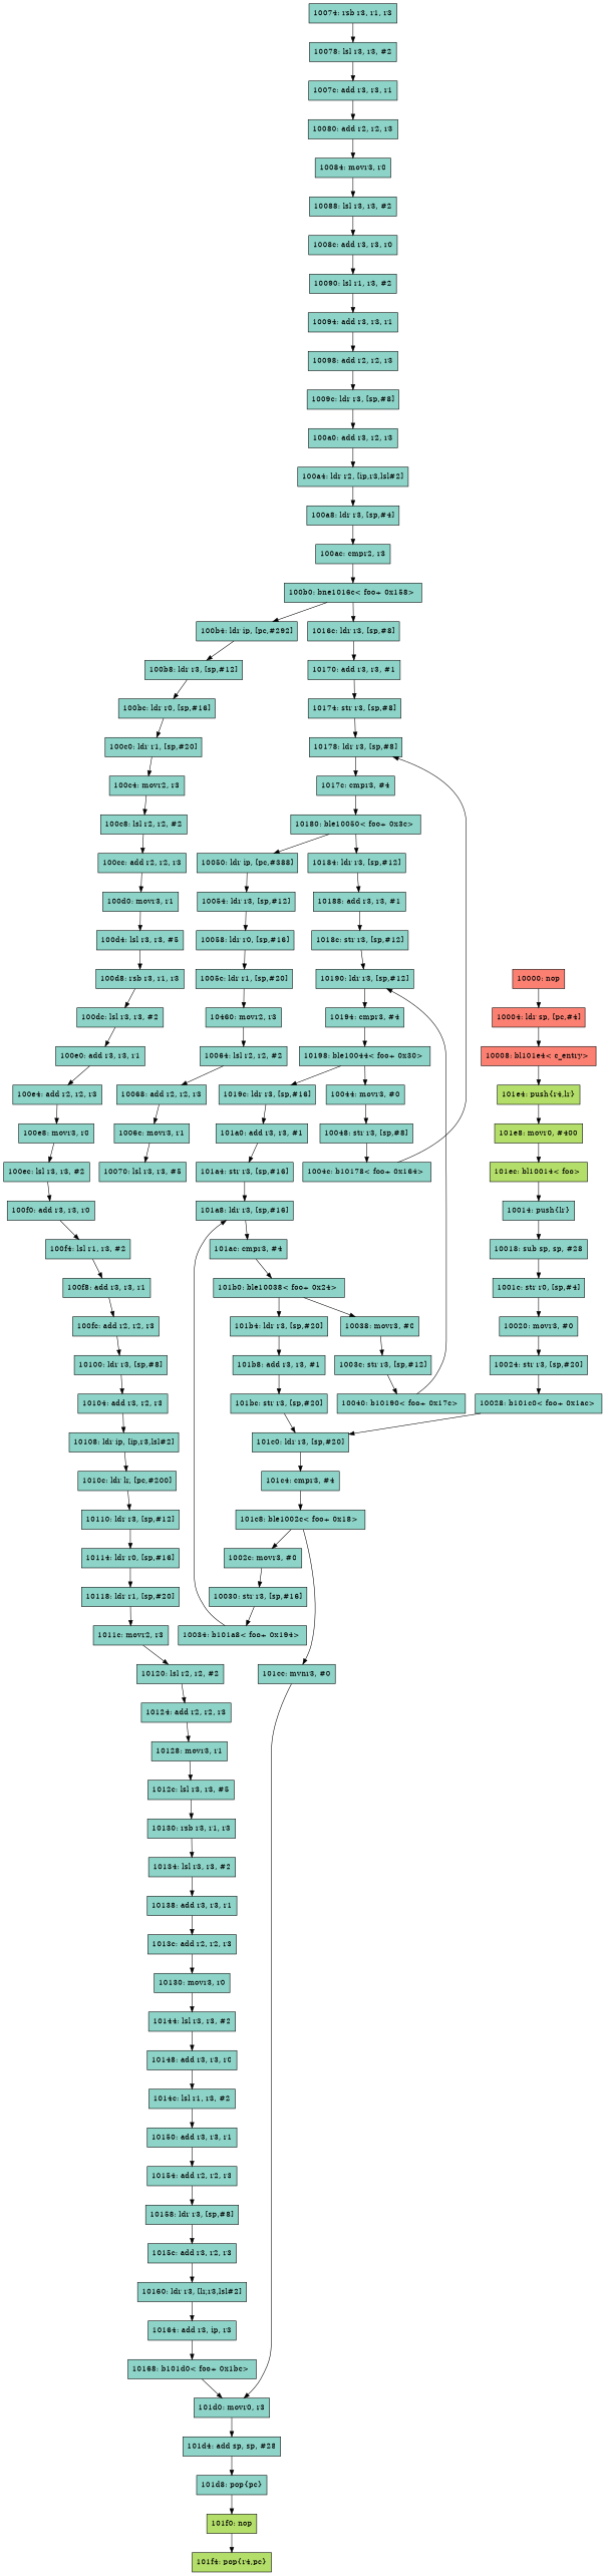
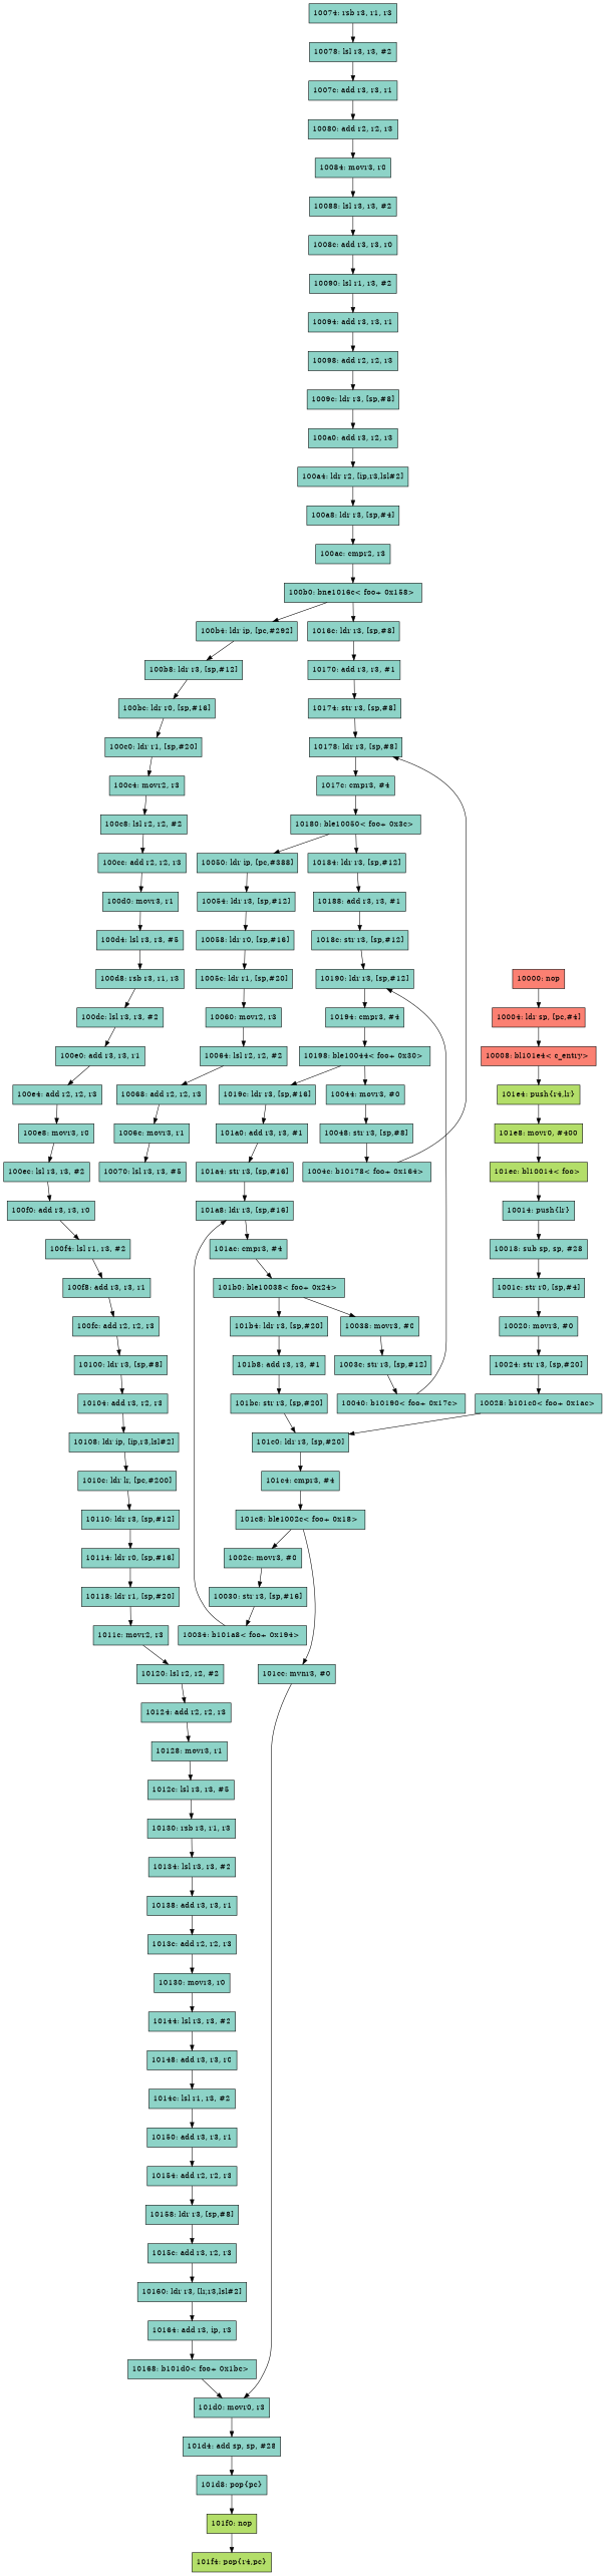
  digraph {
    node [color=black fillcolor="/set312/1" shape=rectangle style=filled]
    n1 [label="100ac: cmpr2, r3"]
    n2 [label="100b0: bne1016c< foo+ 0x158> "]
    n3 [label="100b4: ldr ip, [pc,#292]"]
    n4 [label="1016c: ldr r3, [sp,#8]"]
    n5 [label="100b8: ldr r3, [sp,#12]"]
    n6 [label="100bc: ldr r0, [sp,#16]"]
    n7 [label="10144: lsl r3, r3, #2"]
    n8 [label="10148: add r3, r3, r0"]
    n9 [label="1014c: lsl r1, r3, #2"]
    n10 [label="10190: ldr r3, [sp,#12]"]
    n11 [label="10194: cmpr3, #4"]
    n12 [label="10198: ble10044< foo+ 0x30> "]
    n13 [fillcolor="/set312/4" label="10000: nop"]
    n14 [fillcolor="/set312/4" label="10004: ldr sp, [pc,#4]"]
    n15 [fillcolor="/set312/4" label="10008: bl101e4< c_entry> "]
    n16 [label="10154: add r2, r2, r3"]
    n17 [label="10158: ldr r3, [sp,#8]"]
    n18 [label="1015c: add r3, r2, r3"]
    n19 [label="10160: ldr r3, [lr,r3,lsl#2]"]
    n20 [label="10134: lsl r3, r3, #2"]
    n21 [label="10138: add r3, r3, r1"]
    n22 [label="1013c: add r2, r2, r3"]
    n23 [label="100c8: lsl r2, r2, #2"]
    n24 [label="100cc: add r2, r2, r3"]
    n25 [label="100d0: movr3, r1"]
    n26 [label="1006c: movr3, r1"]
    n27 [label="10070: lsl r3, r3, #5"]
    n28 [label="1019c: ldr r3, [sp,#16]"]
    n29 [label="10044: movr3, #0"]
    n30 [label="101a0: add r3, r3, #1"]
    n31 [label="10048: str r3, [sp,#8]"]
    n32 [label="1005c: ldr r1, [sp,#20]"]
-   n33 [label="10460: movr2, r3"]
+   n33 [label="10060: movr2, r3"]
    n34 [label="10064: lsl r2, r2, #2"]
    n35 [label="101d4: add sp, sp, #28"]
    n36 [label="101d8: pop{pc}"]
    n37 [fillcolor="/set312/7" label="101f0: nop"]
    n38 [label="10170: add r3, r3, #1"]
    n39 [label="100c0: ldr r1, [sp,#20]"]
    n40 [label="100c4: movr2, r3"]
    n41 [label="1001c: str r0, [sp,#4]"]
    n42 [label="10020: movr3, #0"]
    n43 [label="10024: str r3, [sp,#20]"]
    n44 [label="100a8: ldr r3, [sp,#4]"]
    n45 [label="10084: movr3, r0"]
    n46 [label="10088: lsl r3, r3, #2"]
    n47 [label="1008c: add r3, r3, r0"]
    n48 [fillcolor="/set312/7" label="101e4: push{r4,lr}"]
    n49 [fillcolor="/set312/7" label="101e8: movr0, #400"]
    n50 [label="10188: add r3, r3, #1"]
    n51 [label="1018c: str r3, [sp,#12]"]
    n52 [label="100e8: movr3, r0"]
    n53 [label="100ec: lsl r3, r3, #2"]
    n54 [label="100f0: add r3, r3, r0"]
    n55 [label="1003c: str r3, [sp,#12]"]
    n56 [label="10040: b10190< foo+ 0x17c> "]
    n57 [label="10038: movr3, #0"]
    n58 [label="10180: ble10050< foo+ 0x3c> "]
    n59 [label="10050: ldr ip, [pc,#388]"]
    n60 [label="10184: ldr r3, [sp,#12]"]
    n61 [label="10054: ldr r3, [sp,#12]"]
    n62 [label="10074: rsb r3, r1, r3"]
    n63 [label="10078: lsl r3, r3, #2"]
    n64 [label="1007c: add r3, r3, r1"]
    n65 [label="10130: rsb r3, r1, r3"]
    n66 [label="100a4: ldr r2, [ip,r3,lsl#2]"]
    n67 [label="100e0: add r3, r3, r1"]
    n68 [label="100e4: add r2, r2, r3"]
    n69 [label="10164: add r3, ip, r3"]
    n70 [label="10168: b101d0< foo+ 0x1bc> "]
    n71 [label="101a4: str r3, [sp,#16]"]
    n72 [label="10090: lsl r1, r3, #2"]
    n73 [label="10094: add r3, r3, r1"]
    n74 [label="10098: add r2, r2, r3"]
    n75 [label="101d0: movr0, r3"]
    n76 [label="10128: movr3, r1"]
    n77 [label="1012c: lsl r3, r3, #5"]
    n78 [label="1009c: ldr r3, [sp,#8]"]
    n79 [label="100a0: add r3, r2, r3"]
    n80 [label="1004c: b10178< foo+ 0x164> "]
    n81 [label="10178: ldr r3, [sp,#8]"]
    n82 [label="101ac: cmpr3, #4"]
    n83 [label="101b0: ble10038< foo+ 0x24> "]
    n84 [label="101b4: ldr r3, [sp,#20]"]
    n85 [label="100f8: add r3, r3, r1"]
    n86 [label="100fc: add r2, r2, r3"]
    n87 [label="10100: ldr r3, [sp,#8]"]
    n88 [label="10080: add r2, r2, r3"]
    n89 [label="101cc: mvnr3, #0"]
    n90 [label="100dc: lsl r3, r3, #2"]
    n91 [label="100f4: lsl r1, r3, #2"]
    n92 [label="10150: add r3, r3, r1"]
    n93 [label="101c8: ble1002c< foo+ 0x18> "]
    n94 [label="1002c: movr3, #0"]
    n95 [label="10030: str r3, [sp,#16]"]
    n96 [fillcolor="/set312/7" label="101f4: pop{r4,pc}"]
    n97 [label="10068: add r2, r2, r3"]
    n98 [label="10130: movr3, r0"]
    n99 [label="101b8: add r3, r3, #1"]
    n100 [label="101bc: str r3, [sp,#20]"]
    n101 [label="1017c: cmpr3, #4"]
    n102 [label="10114: ldr r0, [sp,#16]"]
    n103 [label="10118: ldr r1, [sp,#20]"]
    n104 [label="1011c: movr2, r3"]
    n105 [label="10104: add r3, r2, r3"]
    n106 [label="10110: ldr r3, [sp,#12]"]
    n107 [fillcolor="/set312/7" label="101ec: bl10014< foo> "]
    n108 [label="10014: push{lr}"]
    n109 [label="10018: sub sp, sp, #28"]
    n110 [label="10034: b101a8< foo+ 0x194> "]
    n111 [label="101a8: ldr r3, [sp,#16]"]
    n112 [label="10058: ldr r0, [sp,#16]"]
    n113 [label="100d4: lsl r3, r3, #5"]
    n114 [label="100d8: rsb r3, r1, r3"]
    n115 [label="101c0: ldr r3, [sp,#20]"]
    n116 [label="101c4: cmpr3, #4"]
    n117 [label="10174: str r3, [sp,#8]"]
    n118 [label="10028: b101c0< foo+ 0x1ac> "]
    n119 [label="10120: lsl r2, r2, #2"]
    n120 [label="10124: add r2, r2, r3"]
    n121 [label="10108: ldr ip, [ip,r3,lsl#2]"]
    n122 [label="1010c: ldr lr, [pc,#200]"]
    n1 -> n2
    n2 -> n3
    n2 -> n4
    n3 -> n5
    n4 -> n38
    n5 -> n6
    n6 -> n39
    n7 -> n8
    n8 -> n9
    n9 -> n92
    n10 -> n11
    n11 -> n12
    n12 -> n28
    n12 -> n29
    n13 -> n14
    n14 -> n15
    n15 -> n48
    n16 -> n17
    n17 -> n18
    n18 -> n19
    n19 -> n69
    n20 -> n21
    n21 -> n22
    n22 -> n98
    n23 -> n24
    n24 -> n25
    n25 -> n113
    n26 -> n27
    n28 -> n30
    n29 -> n31
    n30 -> n71
    n31 -> n80
    n32 -> n33
    n33 -> n34
    n34 -> n97
    n35 -> n36
    n36 -> n37
    n37 -> n96
    n38 -> n117
    n39 -> n40
    n40 -> n23
    n41 -> n42
    n42 -> n43
    n43 -> n118
    n44 -> n1
    n45 -> n46
    n46 -> n47
    n47 -> n72
    n48 -> n49
    n49 -> n107
    n50 -> n51
    n51 -> n10
    n52 -> n53
    n53 -> n54
    n54 -> n91
    n55 -> n56
    n56 -> n10
    n57 -> n55
    n58 -> n59
    n58 -> n60
    n59 -> n61
    n60 -> n50
    n61 -> n112
    n62 -> n63
    n63 -> n64
    n64 -> n88
    n65 -> n20
    n66 -> n44
    n67 -> n68
    n68 -> n52
    n69 -> n70
    n70 -> n75
    n71 -> n111
    n72 -> n73
    n73 -> n74
    n74 -> n78
    n75 -> n35
    n76 -> n77
    n77 -> n65
    n78 -> n79
    n79 -> n66
    n80 -> n81
    n81 -> n101
    n82 -> n83
    n83 -> n57
    n83 -> n84
    n84 -> n99
    n85 -> n86
    n86 -> n87
    n87 -> n105
    n88 -> n45
    n89 -> n75
    n90 -> n67
    n91 -> n85
    n92 -> n16
    n93 -> n89
    n93 -> n94
    n94 -> n95
    n95 -> n110
    n97 -> n26
    n98 -> n7
    n99 -> n100
    n100 -> n115
    n101 -> n58
    n102 -> n103
    n103 -> n104
    n104 -> n119
    n105 -> n121
    n106 -> n102
    n107 -> n108
    n108 -> n109
    n109 -> n41
    n110 -> n111
    n111 -> n82
    n112 -> n32
    n113 -> n114
    n114 -> n90
    n115 -> n116
    n116 -> n93
    n117 -> n81
    n118 -> n115
    n119 -> n120
    n120 -> n76
    n121 -> n122
    n122 -> n106
  }
